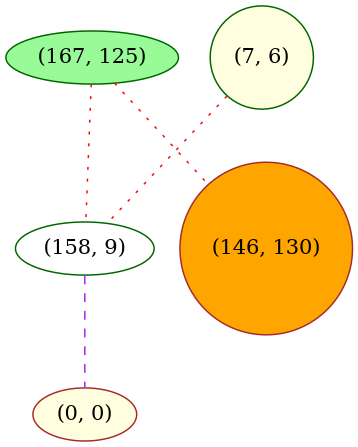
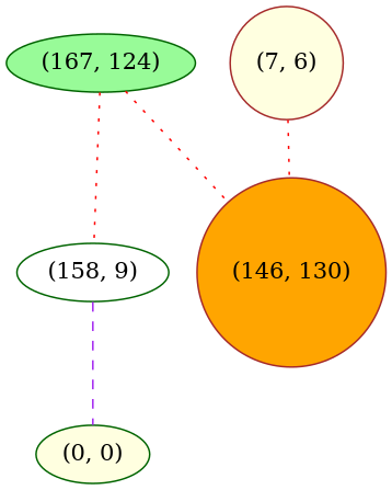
  graph {
    node [color=brown fillcolor=lightyellow shape=ellipse style=filled]
    edge [color=red style=dotted weight=1]
-   "(167, 124)" [color=darkgreen fillcolor=palegreen label="(167, 125)"]
+   "(167, 124)" [color=darkgreen fillcolor=palegreen]
    "(158, 9)" [color=darkgreen fillcolor=white]
    "(146, 130)" [fillcolor=orange shape=circle]
-   "(0, 0)"
-   "(7, 6)" [color=darkgreen shape=circle]
+   "(0, 0)" [color=darkgreen]
+   "(7, 6)" [shape=circle]
    "(167, 124)" -- "(158, 9)"
    "(167, 124)" -- "(146, 130)"
    "(158, 9)" -- "(0, 0)" [color=purple style=dashed weight=4]
-   "(7, 6)" -- "(158, 9)"
+   "(7, 6)" -- "(146, 130)"
  }
